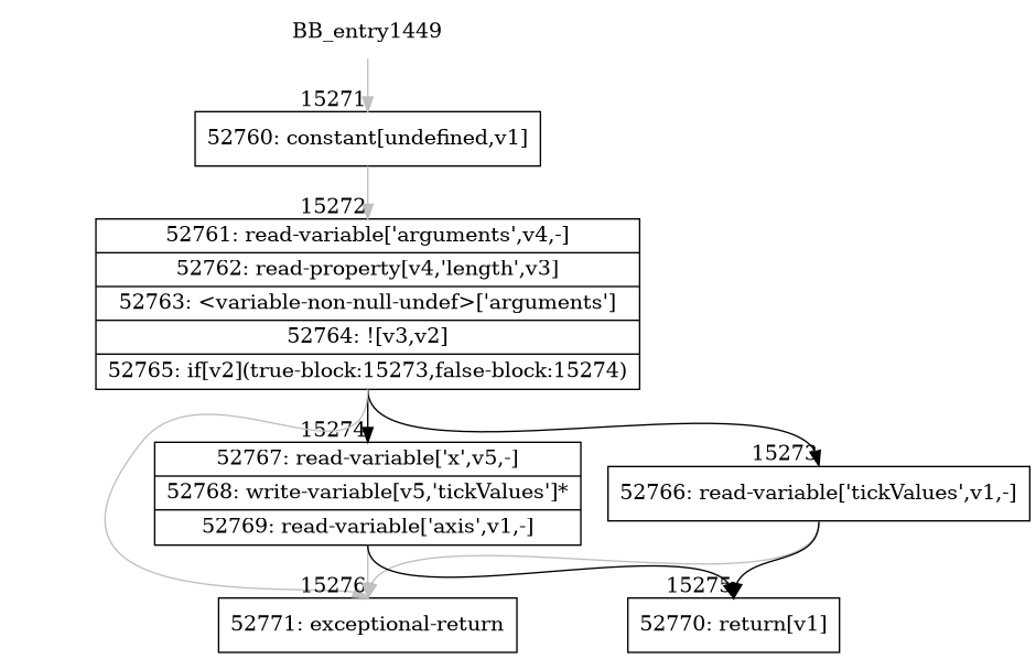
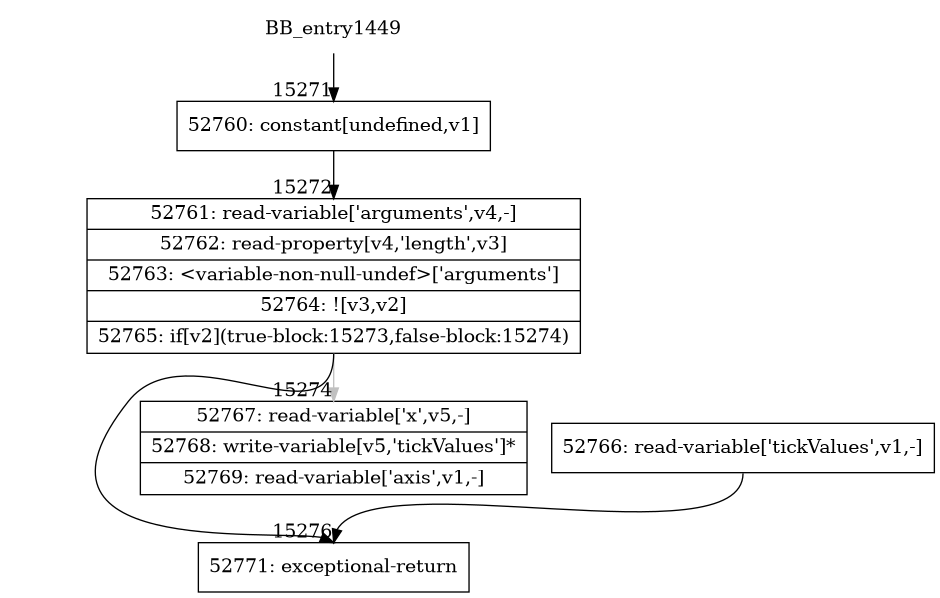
  digraph {
    rankdir=TD
    node [shape=record]
    edge [headport=n tailport=s]
    n1 [label=BB_entry1449 shape=none]
    n2 [label="{52760: constant[undefined,v1]}"]
    n3 [label="{52761: read-variable['arguments',v4,-]|52762: read-property[v4,'length',v3]|52763: \<variable-non-null-undef\>['arguments']|52764: ![v3,v2]|52765: if[v2](true-block:15273,false-block:15274)}"]
    n4 [label="{52766: read-variable['tickValues',v1,-]}"]
    n5 [label="{52767: read-variable['x',v5,-]|52768: write-variable[v5,'tickValues']*|52769: read-variable['axis',v1,-]}"]
    n6 [label="{52771: exceptional-return}"]
-   n7 [label="{52770: return[v1]}"]
-   n1 -> n2 [headlabel="    15271" color=gray]
-   n2 -> n3 [headlabel="      15272" color=gray]
-   n3 -> n4 [headlabel="      15273"]
-   n3 -> n5 [headlabel="      15274"]
-   n3 -> n6 [color=gray headlabel="      15276"]
-   n4 -> n6 [color=gray]
-   n4 -> n7 [headlabel="      15275"]
-   n5 -> n6 [color=gray]
-   n5 -> n7
+   n1 -> n2 [headlabel="    15271"]
+   n2 -> n3 [headlabel="      15272"]
+   n3 -> n5 [headlabel="      15274" color=gray]
+   n3 -> n6 [color=black headlabel="      15276"]
+   n4 -> n6 [color=black]
  }
